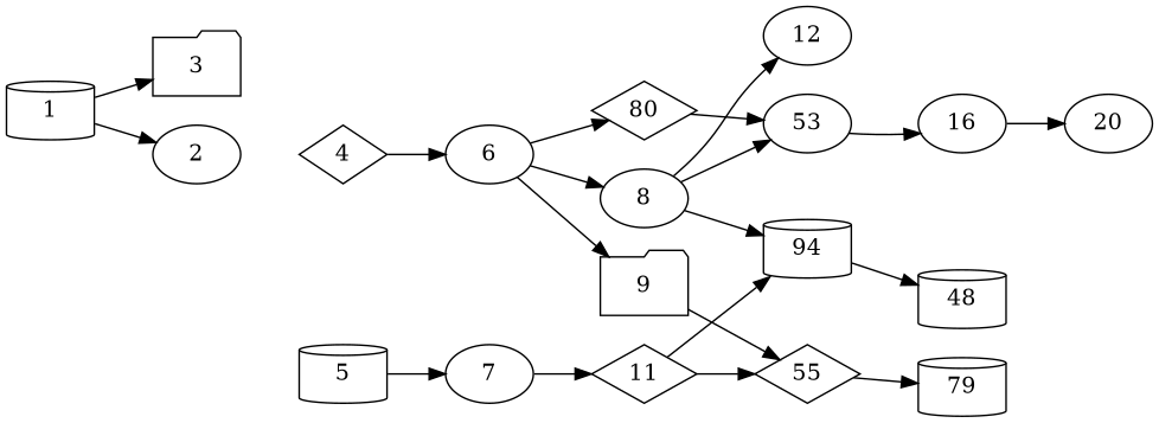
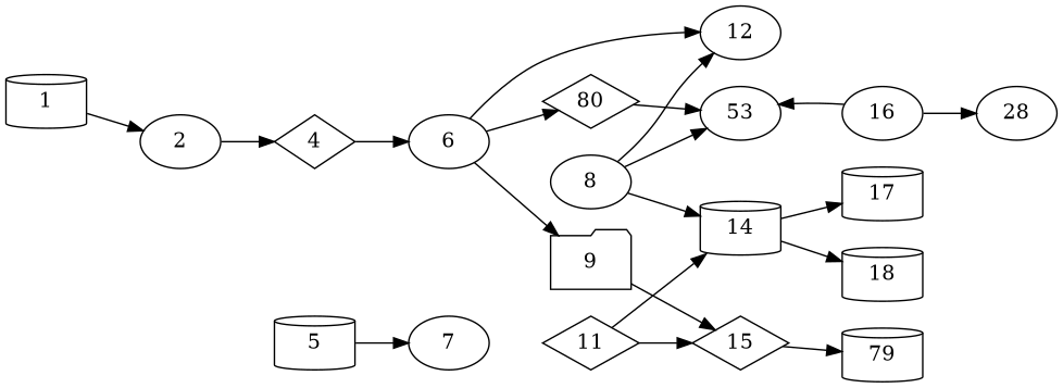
  digraph {
    rankdir=LR
    node [alpha=0.07 shape=ellipse]
    1 [alpha=0.00 expect_size=37860352 shape=cylinder]
-   3 [expect_size=51013632 shape=folder]
    2 [alpha=0.14 expect_size=22632448]
    5 [alpha=0.05 expect_size=18284544 shape=cylinder]
    7 [alpha=0.09 expect_size=36056064]
    11 [alpha=0.19 expect_size=39796736 shape=diamond]
    4 [alpha=0.05 expect_size=38631424 shape=diamond]
    6 [alpha=0.13 expect_size=41101312]
    8 [expect_size=26986496]
    9 [alpha=0.09 expect_size=30607360 shape=folder]
    n11 [alpha=0.03 expect_size=9223168 label=80 shape=diamond]
    12 [alpha=0.01 expect_size=40825856]
    n13 [expect_size=26365952 label=53]
-   14 [alpha=0.04 expect_size=42173440 shape=cylinder label=94]
-   15 [alpha=0.13 expect_size=7169024 shape=diamond label=55]
+   14 [alpha=0.04 expect_size=42173440 shape=cylinder]
+   15 [alpha=0.13 expect_size=7169024 shape=diamond]
    16 [alpha=0.01 expect_size=19147776]
-   18 [alpha=0.02 expect_size=24581120 shape=cylinder label=48]
+   18 [alpha=0.02 expect_size=24581120 shape=cylinder]
+   17 [alpha=0.18 expect_size=49575936 shape=cylinder]
    n19 [alpha=0.12 expect_size=40871936 label=79 shape=cylinder]
-   20 [alpha=0.17 expect_size=15419392]
-   1 -> 3
+   20 [alpha=0.17 expect_size=15419392 label=28]
    1 -> 2
+   2 -> 4
    5 -> 7
-   7 -> 11
    11 -> 14
    11 -> 15
    4 -> 6
-   6 -> 8
+   6 -> 12
    6 -> 9
    6 -> n11
    8 -> 12
    8 -> n13
    8 -> 14
    9 -> 15
    n11 -> n13
-   n13 -> 16
+   16 -> n13
    14 -> 18
+   14 -> 17
    15 -> n19
    16 -> 20
  }
